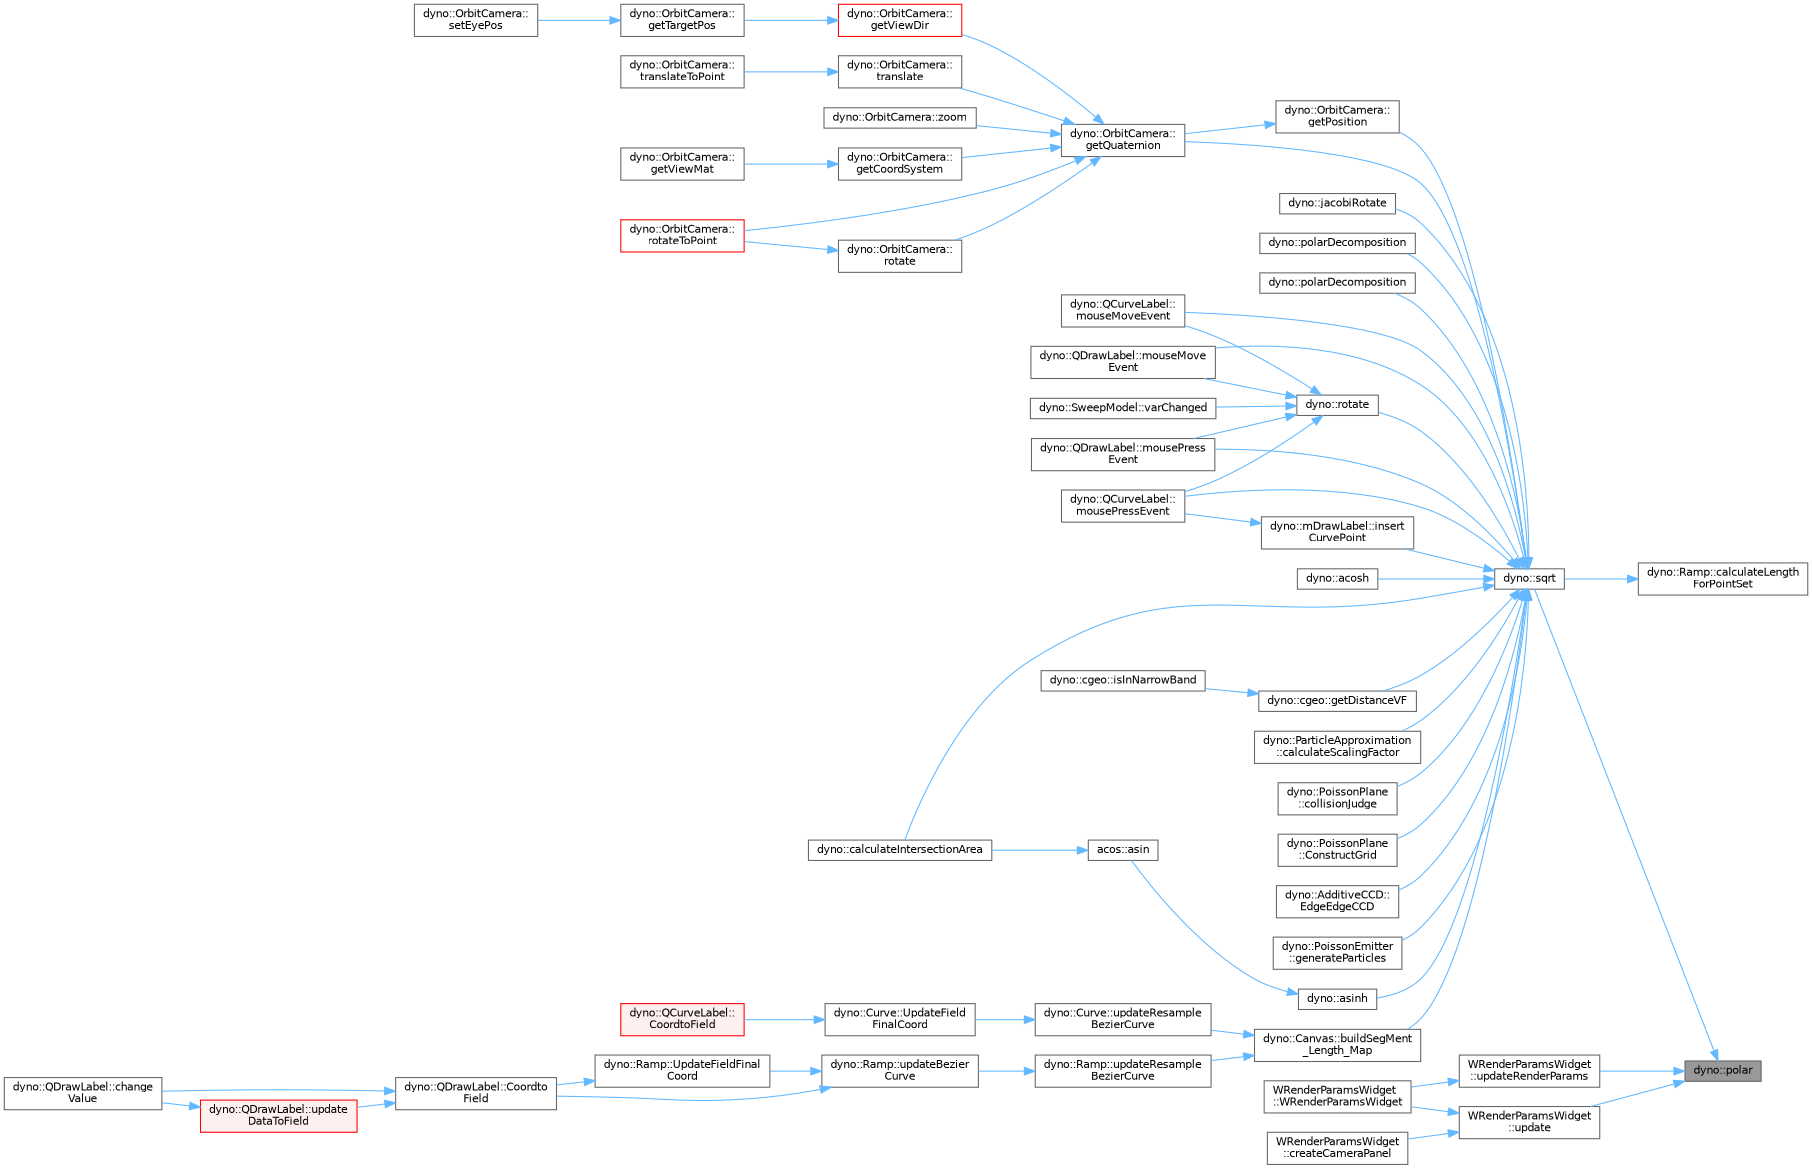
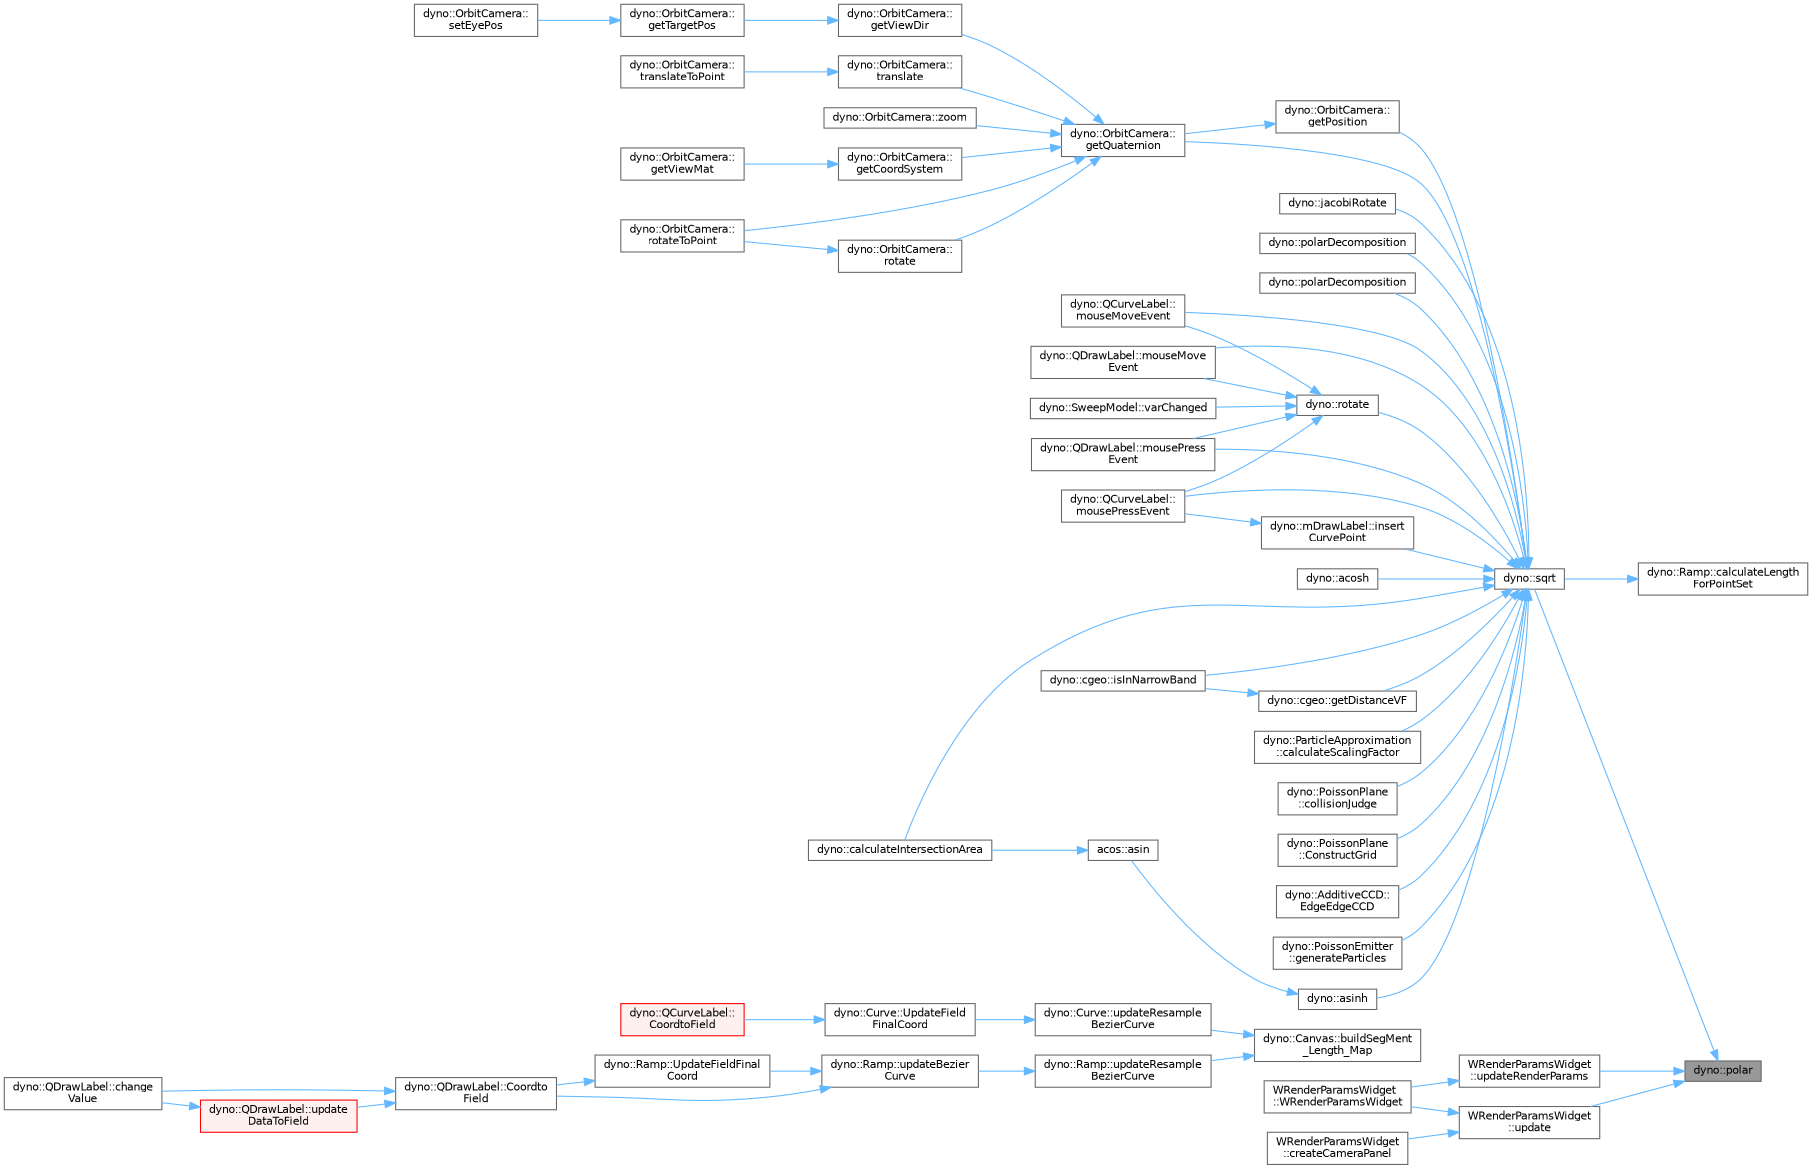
  digraph {
    rankdir=RL
    node [color=grey40 fillcolor=white fontname=Helvetica fontsize=10 shape=box style=filled]
    edge [color=steelblue1 dir=back fontname=Helvetica fontsize=10 labelfontname=Helvetica labelfontsize=10 style=solid]
    n1 [color=gray40 fillcolor=grey60 fontcolor=black height=0.2 label="dyno::polar" width=0.4]
    n2 [height=0.2 label="dyno::sqrt" width=0.4]
    n3 [height=0.2 label="WRenderParamsWidget\l::update" width=0.4]
    n4 [height=0.2 label="WRenderParamsWidget\l::updateRenderParams" width=0.4]
    n5 [height=0.2 label="dyno::rotate" width=0.4]
    n6 [height=0.2 label="dyno::QCurveLabel::\lmouseMoveEvent" width=0.4]
    n7 [height=0.2 label="dyno::QDrawLabel::mouseMove\lEvent" width=0.4]
    n8 [height=0.2 label="dyno::QCurveLabel::\lmousePressEvent" width=0.4]
    n9 [height=0.2 label="dyno::QDrawLabel::mousePress\lEvent" width=0.4]
    n10 [height=0.2 label="dyno::acosh" width=0.4]
    n11 [height=0.2 label="dyno::asinh" width=0.4]
    n12 [height=0.2 label="dyno::calculateIntersectionArea" width=0.4]
    n13 [height=0.2 label="dyno::Canvas::buildSegMent\l_Length_Map" width=0.4]
    n14 [height=0.2 label="dyno::ParticleApproximation\l::calculateScalingFactor" width=0.4]
    n15 [height=0.2 label="dyno::PoissonPlane\l::collisionJudge" width=0.4]
    n16 [height=0.2 label="dyno::PoissonPlane\l::ConstructGrid" width=0.4]
    n17 [height=0.2 label="dyno::AdditiveCCD::\lEdgeEdgeCCD" width=0.4]
    n18 [height=0.2 label="dyno::PoissonEmitter\l::generateParticles" width=0.4]
    n19 [height=0.2 label="dyno::cgeo::getDistanceVF" width=0.4]
    n20 [height=0.2 label="dyno::OrbitCamera::\lgetPosition" width=0.4]
    n21 [height=0.2 label="dyno::OrbitCamera::\lgetQuaternion" width=0.4]
    n22 [height=0.2 label="dyno::mDrawLabel::insert\lCurvePoint" width=0.4]
    n23 [height=0.2 label="dyno::jacobiRotate" width=0.4]
    n24 [height=0.2 label="dyno::polarDecomposition" width=0.4]
    n25 [height=0.2 label="dyno::polarDecomposition" width=0.4]
    n26 [height=0.2 label="WRenderParamsWidget\l::createCameraPanel" width=0.4]
    n27 [height=0.2 label="WRenderParamsWidget\l::WRenderParamsWidget" width=0.4]
    n28 [height=0.2 label="dyno::SweepModel::varChanged" width=0.4]
    n29 [height=0.2 label="acos::asin" width=0.4]
    n30 [height=0.2 label="dyno::Ramp::updateResample\lBezierCurve" width=0.4]
    n31 [height=0.2 label="dyno::Curve::updateResample\lBezierCurve" width=0.4]
    n32 [height=0.2 label="dyno::Ramp::calculateLength\lForPointSet" width=0.4]
    n33 [height=0.2 label="dyno::cgeo::isInNarrowBand" width=0.4]
    n34 [height=0.2 label="dyno::OrbitCamera::\lgetCoordSystem" width=0.4]
-   n35 [color=red height=0.2 label="dyno::OrbitCamera::\lgetViewDir" width=0.4]
+   n35 [height=0.2 label="dyno::OrbitCamera::\lgetViewDir" width=0.4]
    n36 [height=0.2 label="dyno::OrbitCamera::\lrotate" width=0.4]
-   n37 [color=red height=0.2 label="dyno::OrbitCamera::\lrotateToPoint" width=0.4]
+   n37 [height=0.2 label="dyno::OrbitCamera::\lrotateToPoint" width=0.4]
    n38 [height=0.2 label="dyno::OrbitCamera::\ltranslate" width=0.4]
    n39 [height=0.2 label="dyno::OrbitCamera::zoom" width=0.4]
    n40 [height=0.2 label="dyno::Ramp::updateBezier\lCurve" width=0.4]
    n41 [height=0.2 label="dyno::Curve::UpdateField\lFinalCoord" width=0.4]
    n42 [height=0.2 label="dyno::QDrawLabel::Coordto\lField" width=0.4]
    n43 [height=0.2 label="dyno::Ramp::UpdateFieldFinal\lCoord" width=0.4]
    n44 [height=0.2 label="dyno::QDrawLabel::change\lValue" width=0.4]
    n45 [color=red fillcolor="#FFF0F0" height=0.2 label="dyno::QDrawLabel::update\lDataToField" width=0.4]
    n46 [color=red fillcolor="#FFF0F0" height=0.2 label="dyno::QCurveLabel::\lCoordtoField" width=0.4]
    n47 [height=0.2 label="dyno::OrbitCamera::\lgetViewMat" width=0.4]
    n48 [height=0.2 label="dyno::OrbitCamera::\lgetTargetPos" width=0.4]
    n49 [height=0.2 label="dyno::OrbitCamera::\ltranslateToPoint" width=0.4]
    n50 [height=0.2 label="dyno::OrbitCamera::\lsetEyePos" width=0.4]
    n1 -> n2
    n1 -> n3
    n1 -> n4
    n2 -> n5
    n2 -> n6
    n2 -> n7
    n2 -> n8
    n2 -> n9
    n2 -> n10
    n2 -> n11
    n2 -> n12
-   n2 -> n13
+   n2 -> n33
    n2 -> n14
    n2 -> n15
    n2 -> n16
    n2 -> n17
    n2 -> n18
    n2 -> n19
    n2 -> n20
    n2 -> n21
    n2 -> n22
    n2 -> n23
    n2 -> n24
    n2 -> n25
    n3 -> n26
    n3 -> n27
    n4 -> n27
    n5 -> n6
    n5 -> n7
    n5 -> n8
    n5 -> n9
    n5 -> n28
    n11 -> n29
    n13 -> n30
    n13 -> n31
    n19 -> n33
    n20 -> n21
    n21 -> n34
    n21 -> n35
    n21 -> n36
    n21 -> n37
    n21 -> n38
    n21 -> n39
    n22 -> n8
    n29 -> n12
    n30 -> n40
    n31 -> n41
    n32 -> n2
    n34 -> n47
    n35 -> n48
    n36 -> n37
    n38 -> n49
    n40 -> n42
    n40 -> n43
    n41 -> n46
    n42 -> n44
    n42 -> n45
    n43 -> n42
    n45 -> n44
    n48 -> n50
  }
